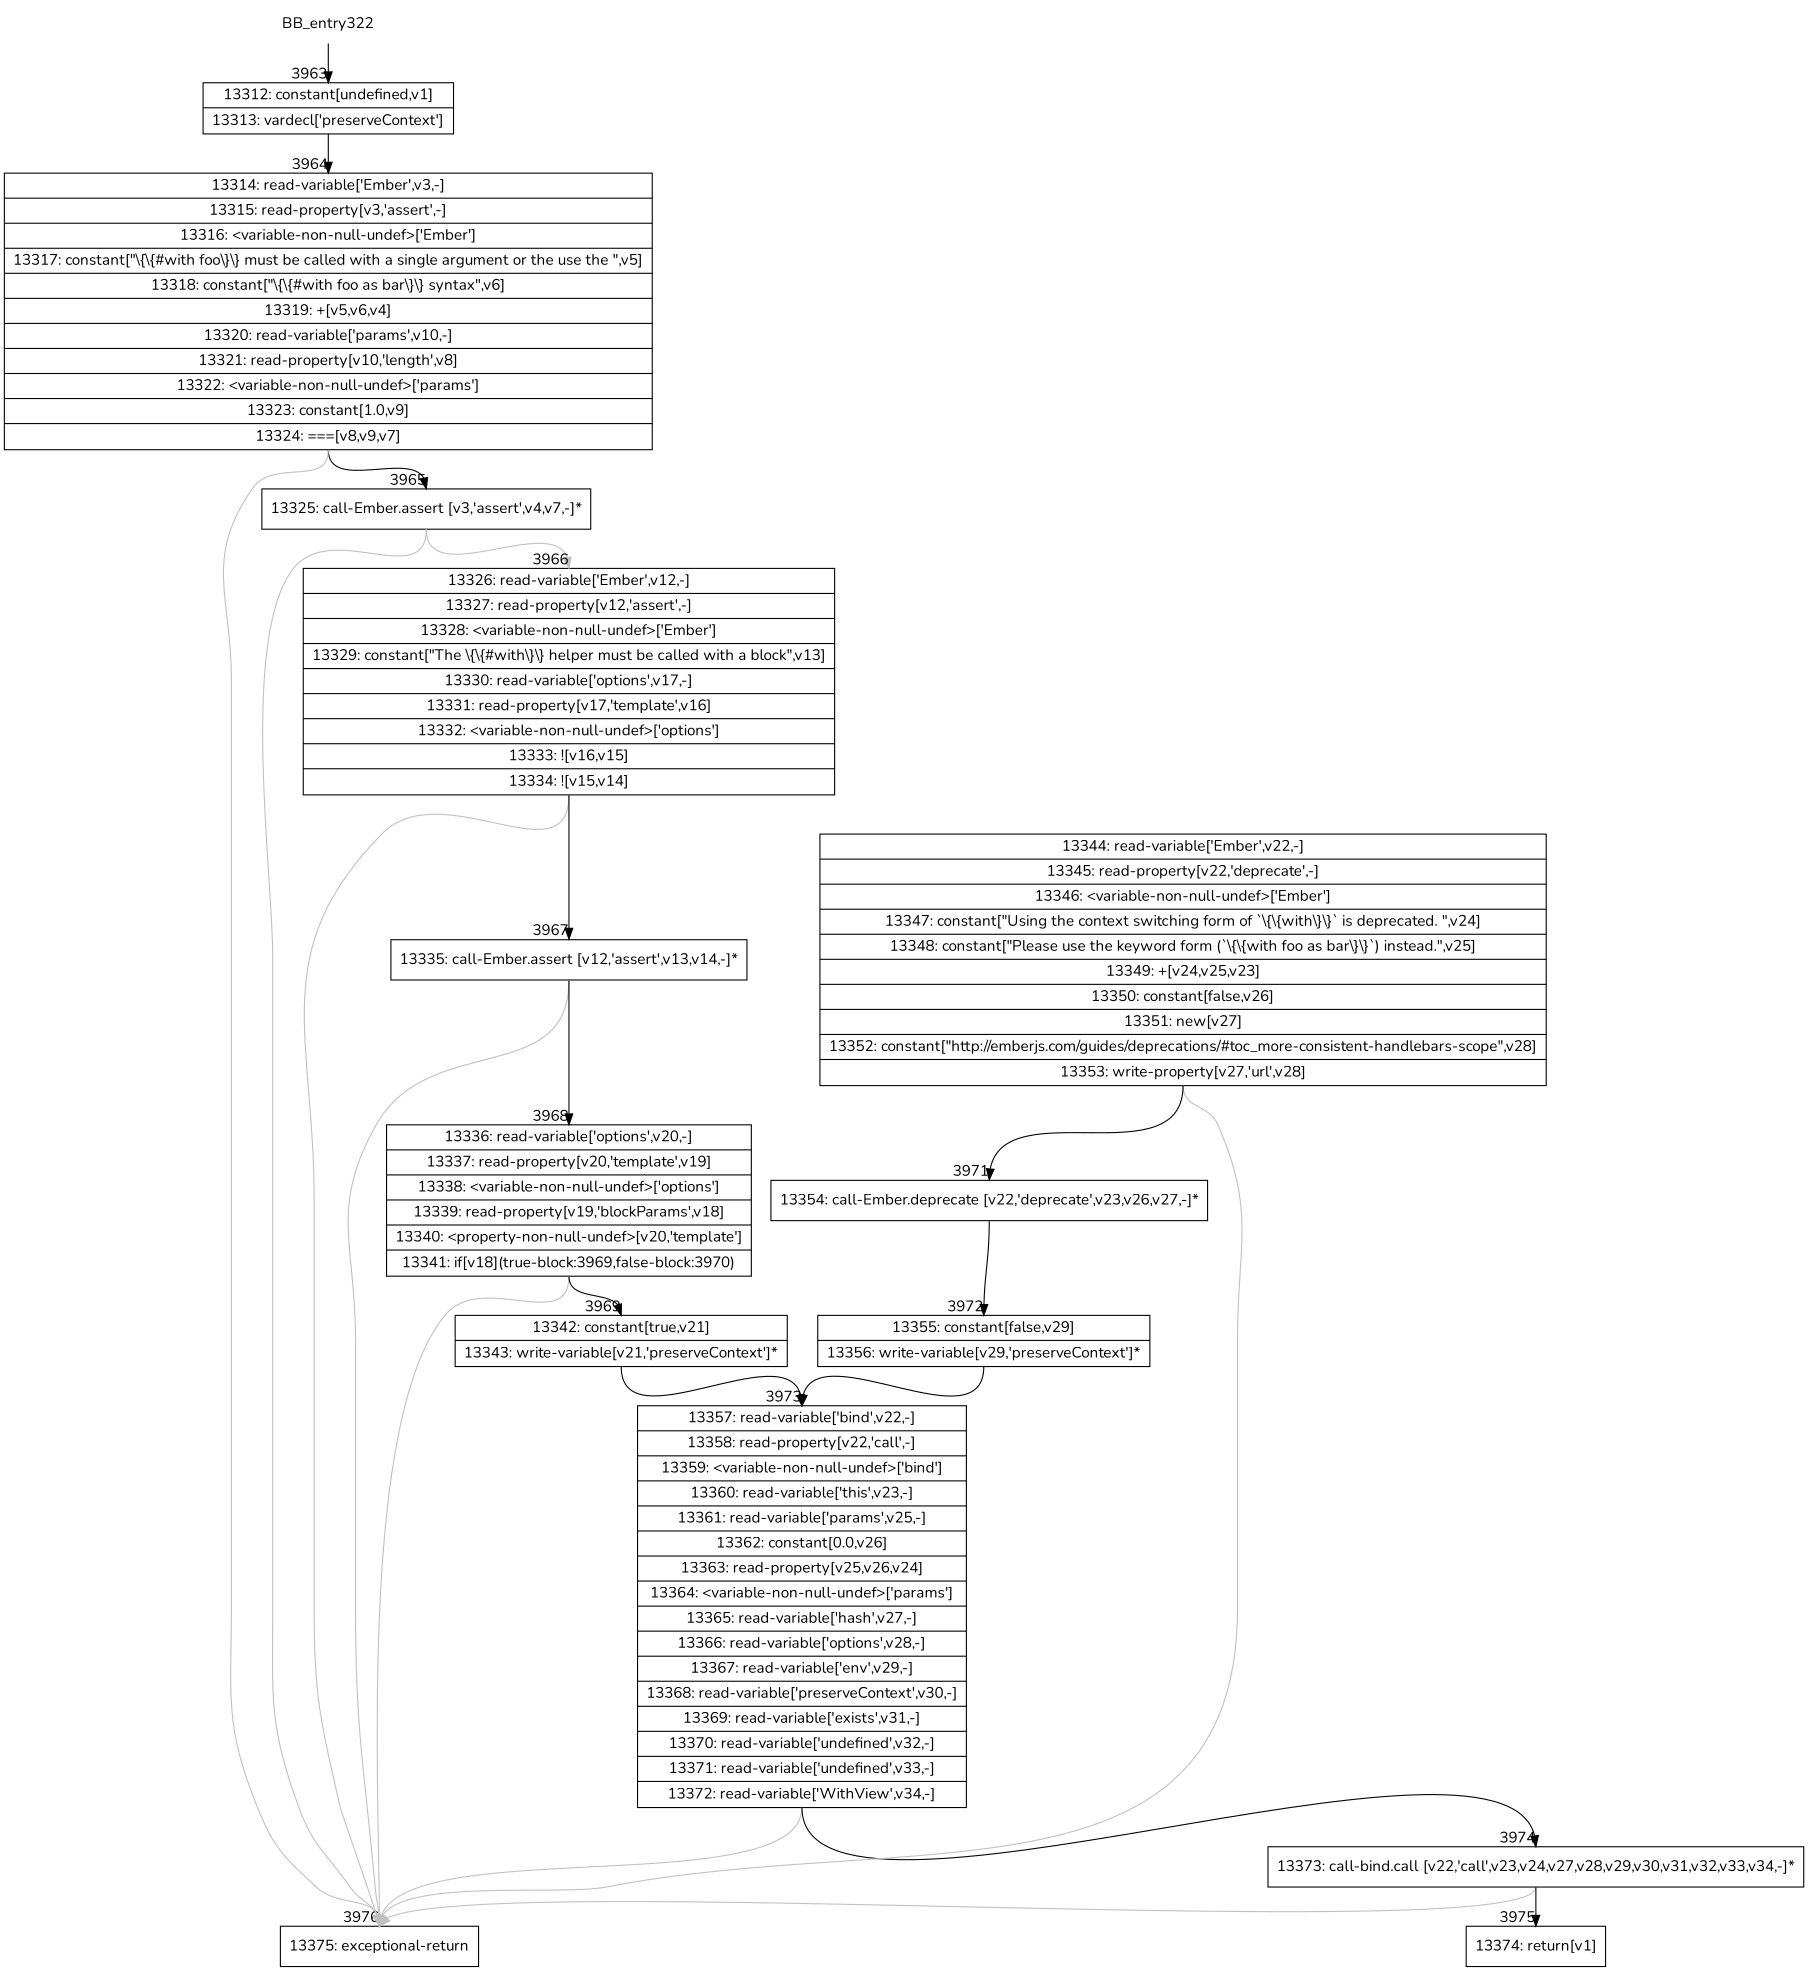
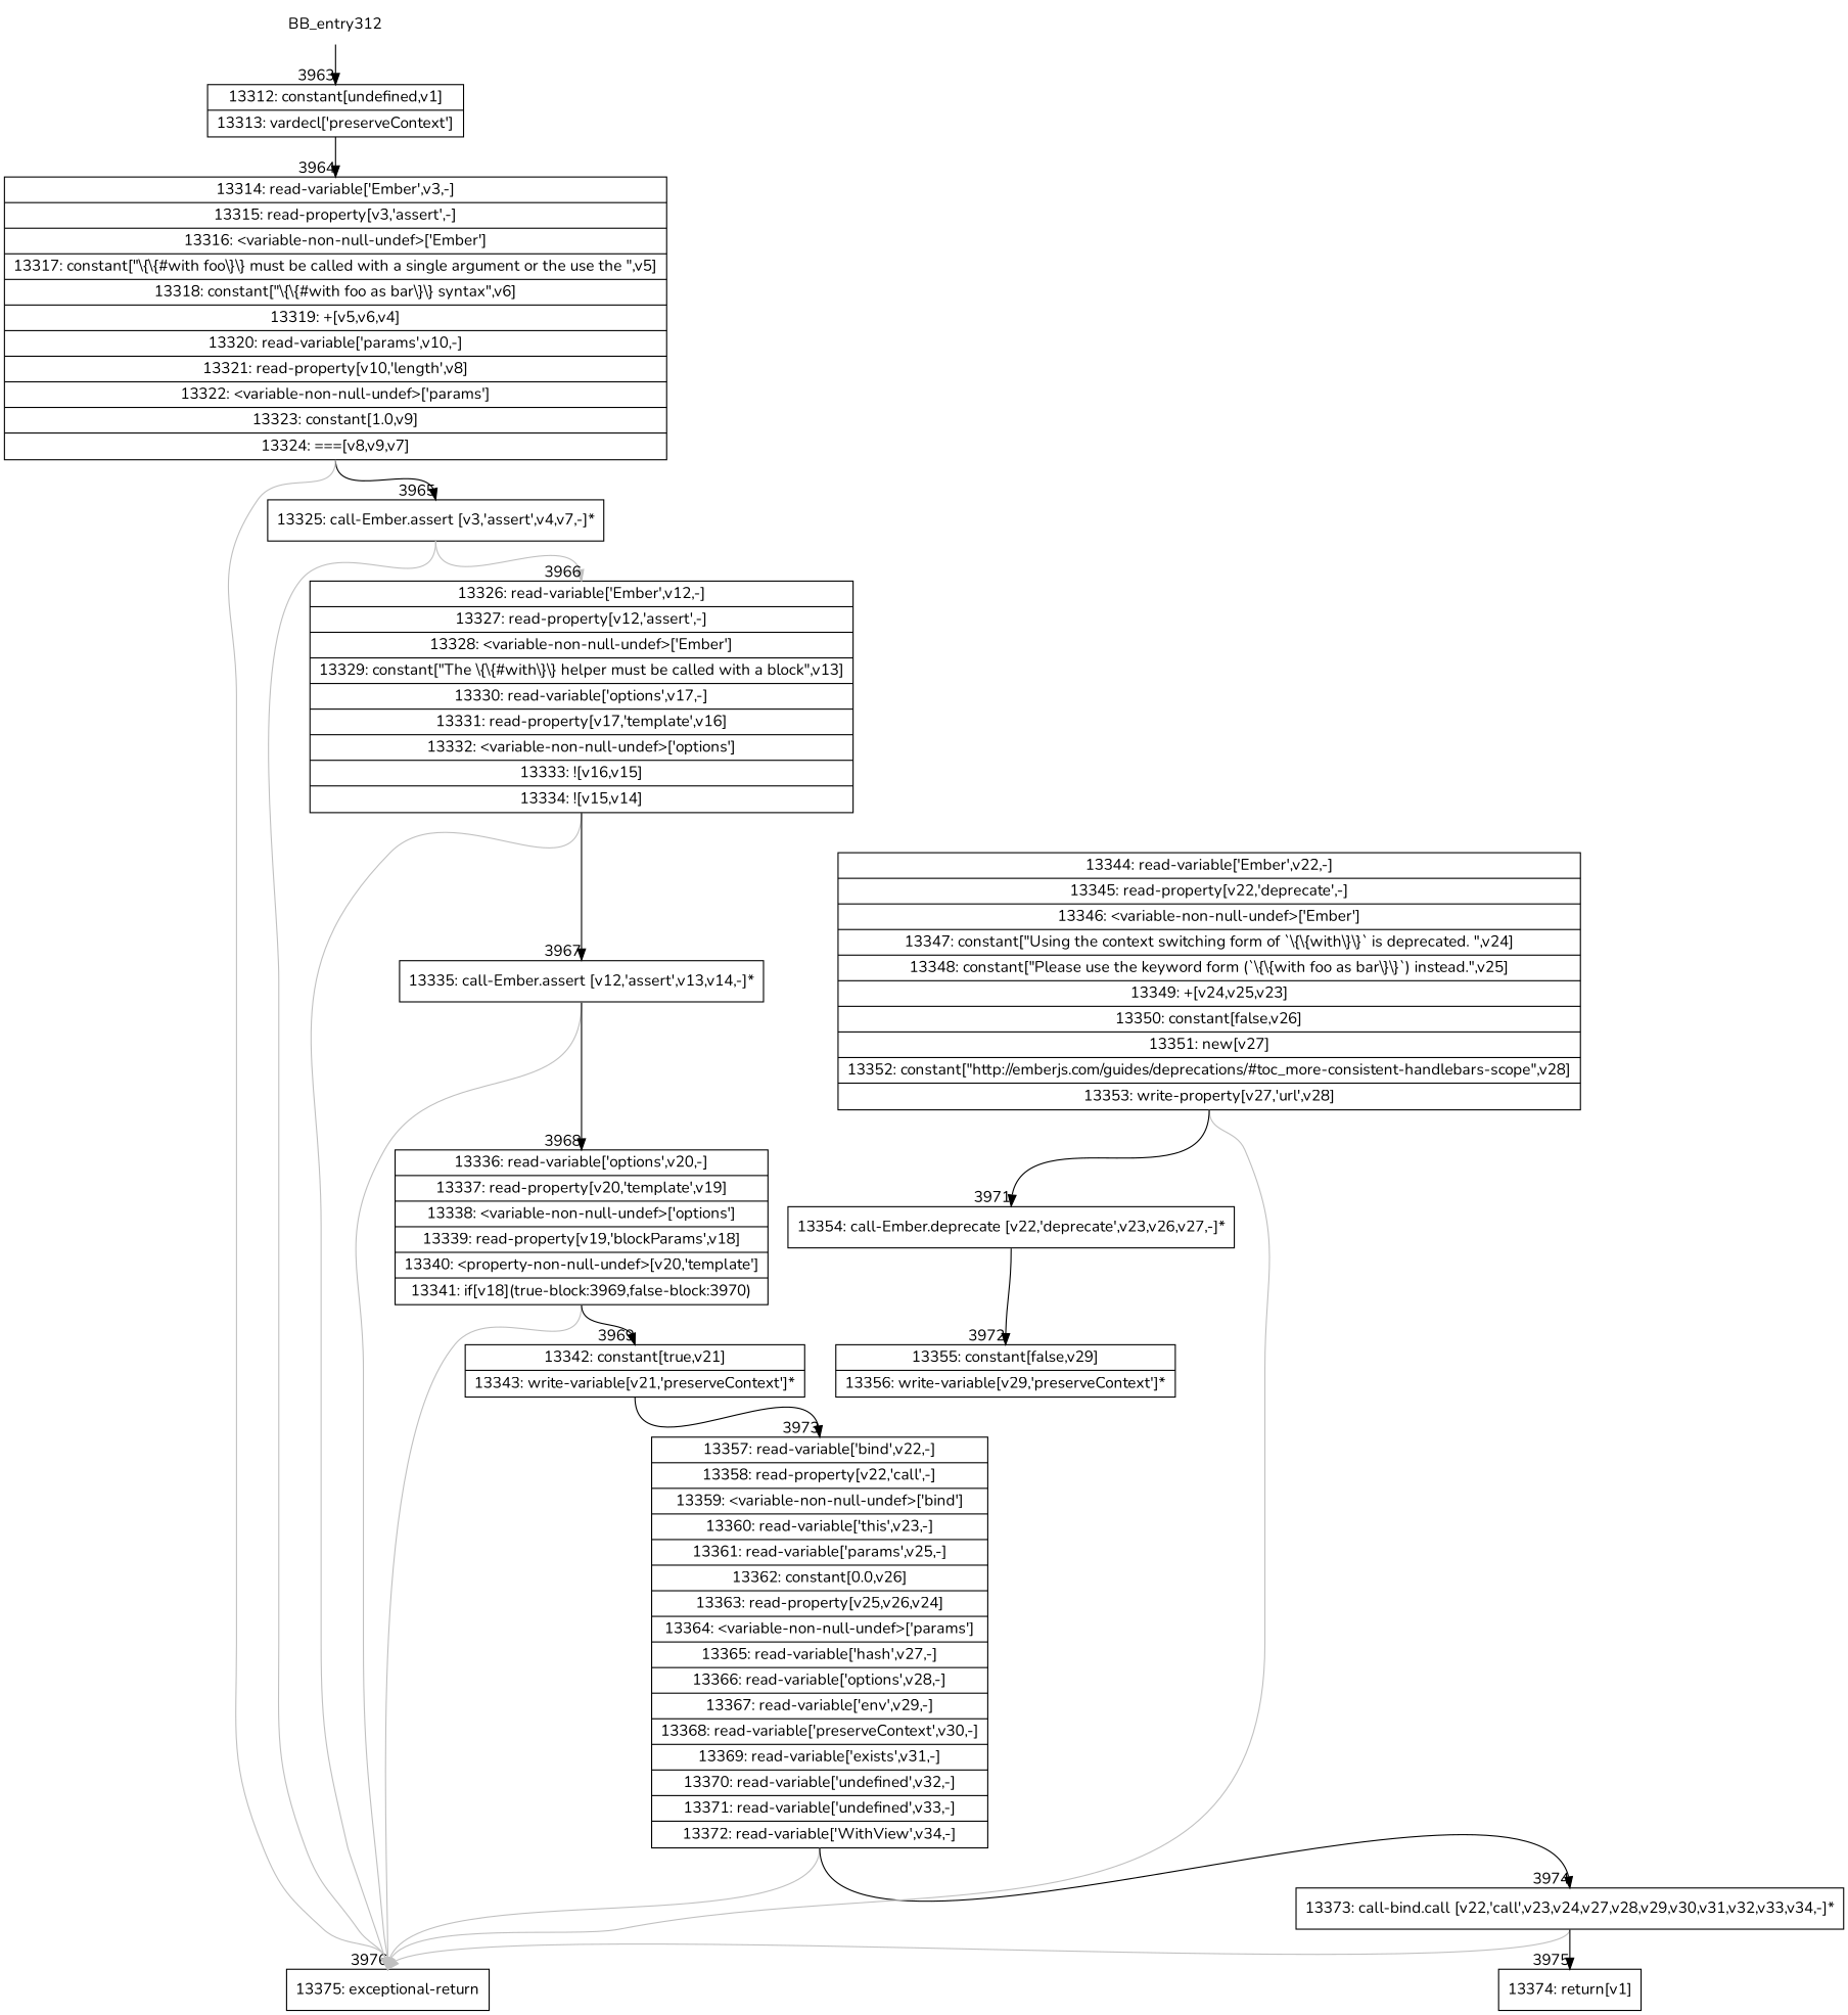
  digraph {
    fontname=Nunito
    rankdir=TD
    node [fontname=Nunito shape=record]
    edge [fontname=Nunito headport=n tailport=s]
-   BB_entry312 [shape=none label=BB_entry322]
+   BB_entry312 [shape=none]
    n2 [label="{13312: constant[undefined,v1]|13313: vardecl['preserveContext']}"]
    n3 [label="{13314: read-variable['Ember',v3,-]|13315: read-property[v3,'assert',-]|13316: \<variable-non-null-undef\>['Ember']|13317: constant[\"\\\{\\\{#with foo\\\}\\\} must be called with a single argument or the use the \",v5]|13318: constant[\"\\\{\\\{#with foo as bar\\\}\\\} syntax\",v6]|13319: +[v5,v6,v4]|13320: read-variable['params',v10,-]|13321: read-property[v10,'length',v8]|13322: \<variable-non-null-undef\>['params']|13323: constant[1.0,v9]|13324: ===[v8,v9,v7]}"]
    n4 [label="{13325: call-Ember.assert [v3,'assert',v4,v7,-]*}"]
    n5 [label="{13375: exceptional-return}"]
    n6 [label="{13326: read-variable['Ember',v12,-]|13327: read-property[v12,'assert',-]|13328: \<variable-non-null-undef\>['Ember']|13329: constant[\"The \\\{\\\{#with\\\}\\\} helper must be called with a block\",v13]|13330: read-variable['options',v17,-]|13331: read-property[v17,'template',v16]|13332: \<variable-non-null-undef\>['options']|13333: ![v16,v15]|13334: ![v15,v14]}"]
    n7 [label="{13335: call-Ember.assert [v12,'assert',v13,v14,-]*}"]
    n8 [label="{13336: read-variable['options',v20,-]|13337: read-property[v20,'template',v19]|13338: \<variable-non-null-undef\>['options']|13339: read-property[v19,'blockParams',v18]|13340: \<property-non-null-undef\>[v20,'template']|13341: if[v18](true-block:3969,false-block:3970)}"]
    n9 [label="{13342: constant[true,v21]|13343: write-variable[v21,'preserveContext']*}"]
    n10 [label="{13357: read-variable['bind',v22,-]|13358: read-property[v22,'call',-]|13359: \<variable-non-null-undef\>['bind']|13360: read-variable['this',v23,-]|13361: read-variable['params',v25,-]|13362: constant[0.0,v26]|13363: read-property[v25,v26,v24]|13364: \<variable-non-null-undef\>['params']|13365: read-variable['hash',v27,-]|13366: read-variable['options',v28,-]|13367: read-variable['env',v29,-]|13368: read-variable['preserveContext',v30,-]|13369: read-variable['exists',v31,-]|13370: read-variable['undefined',v32,-]|13371: read-variable['undefined',v33,-]|13372: read-variable['WithView',v34,-]}"]
    n11 [label="{13344: read-variable['Ember',v22,-]|13345: read-property[v22,'deprecate',-]|13346: \<variable-non-null-undef\>['Ember']|13347: constant[\"Using the context switching form of `\\\{\\\{with\\\}\\\}` is deprecated. \",v24]|13348: constant[\"Please use the keyword form (`\\\{\\\{with foo as bar\\\}\\\}`) instead.\",v25]|13349: +[v24,v25,v23]|13350: constant[false,v26]|13351: new[v27]|13352: constant[\"http://emberjs.com/guides/deprecations/#toc_more-consistent-handlebars-scope\",v28]|13353: write-property[v27,'url',v28]}"]
    n12 [label="{13354: call-Ember.deprecate [v22,'deprecate',v23,v26,v27,-]*}"]
    n13 [label="{13373: call-bind.call [v22,'call',v23,v24,v27,v28,v29,v30,v31,v32,v33,v34,-]*}"]
    n14 [label="{13355: constant[false,v29]|13356: write-variable[v29,'preserveContext']*}"]
    n15 [label="{13374: return[v1]}"]
    BB_entry312 -> n2 [headlabel="    3963"]
    n2 -> n3 [headlabel="      3964"]
    n3 -> n4 [headlabel="      3965"]
    n3 -> n5 [color=gray headlabel="      3976"]
    n4 -> n5 [color=gray]
    n4 -> n6 [color=gray headlabel="      3966"]
    n6 -> n5 [color=gray]
    n6 -> n7 [headlabel="      3967"]
    n7 -> n5 [color=gray]
    n7 -> n8 [headlabel="      3968"]
    n8 -> n5 [color=gray]
    n8 -> n9 [headlabel="      3969"]
    n9 -> n10 [headlabel="      3973"]
    n10 -> n5 [color=gray]
    n10 -> n13 [headlabel="      3974"]
    n11 -> n5 [color=gray]
    n11 -> n12 [headlabel="      3971"]
    n12 -> n14 [headlabel="      3972"]
    n13 -> n5 [color=gray]
    n13 -> n15 [headlabel="      3975"]
-   n14 -> n10
  }
